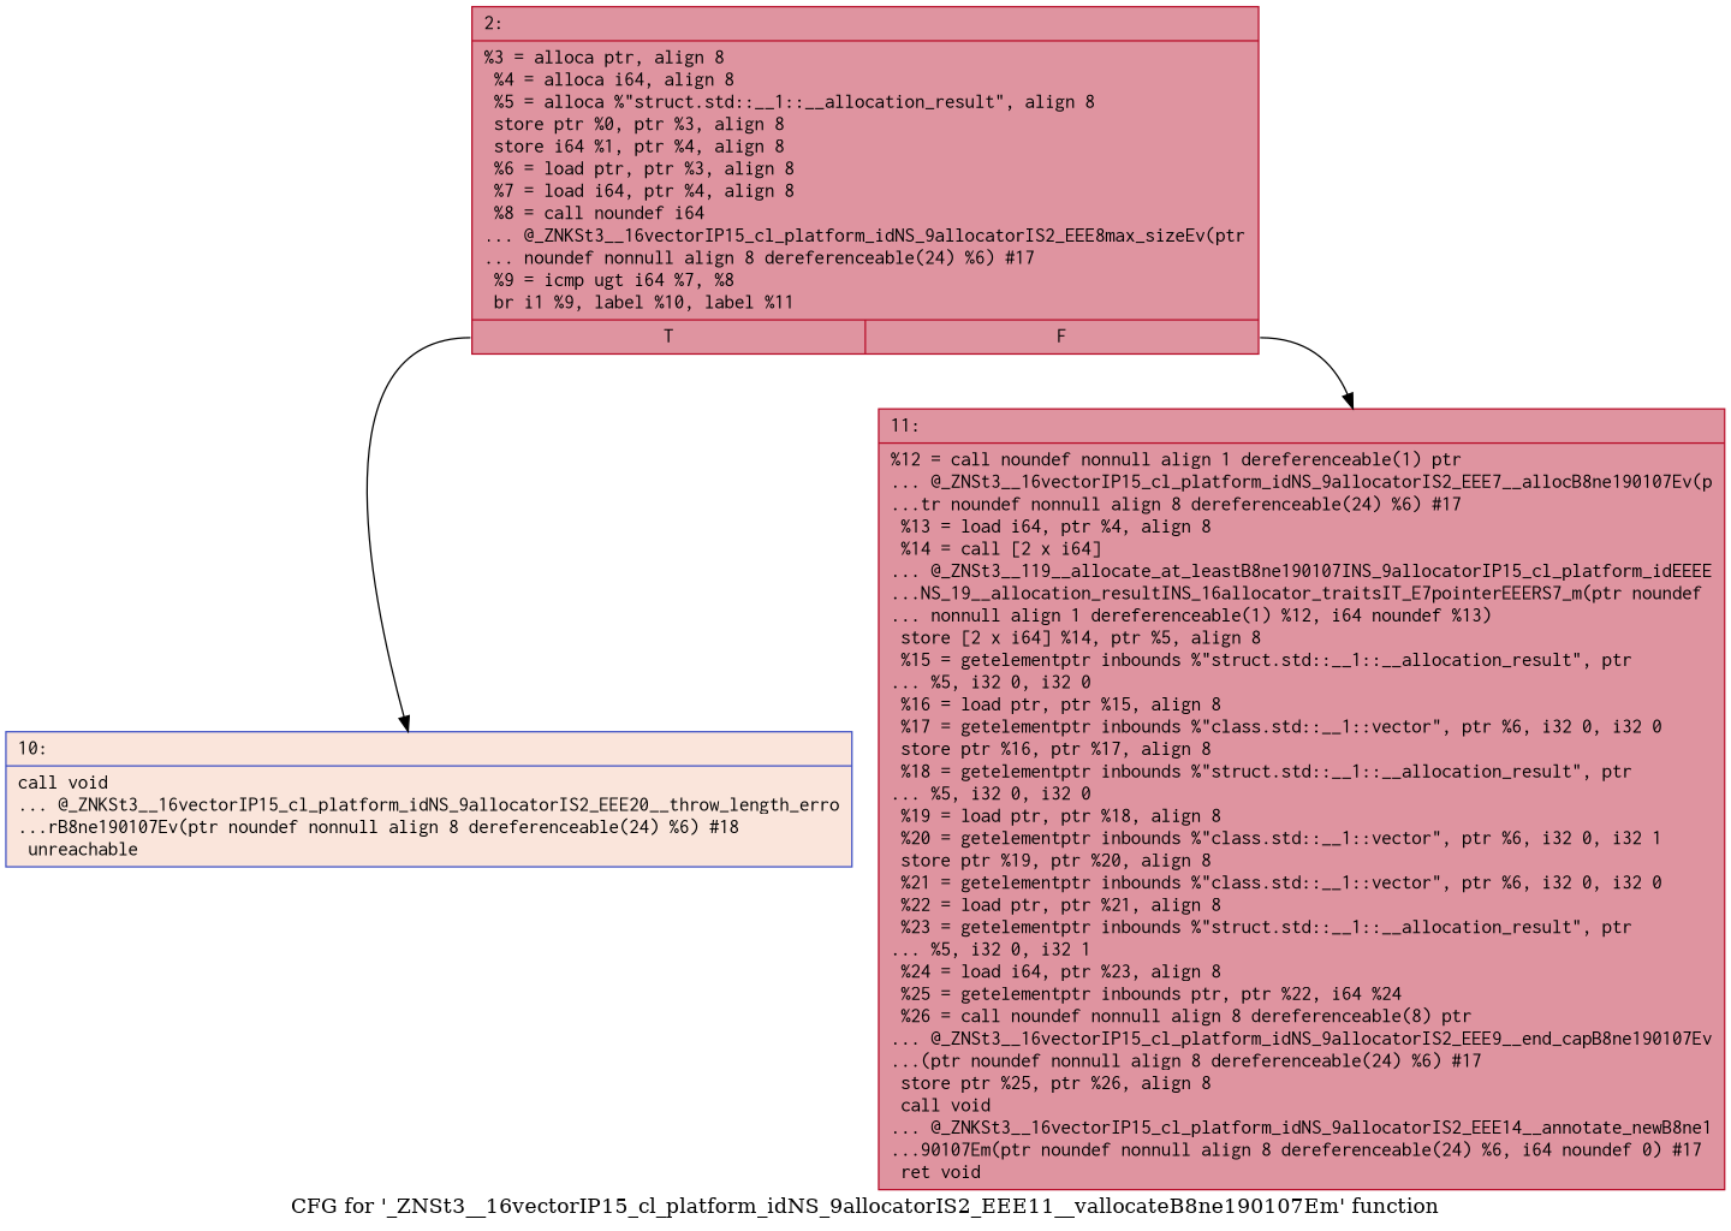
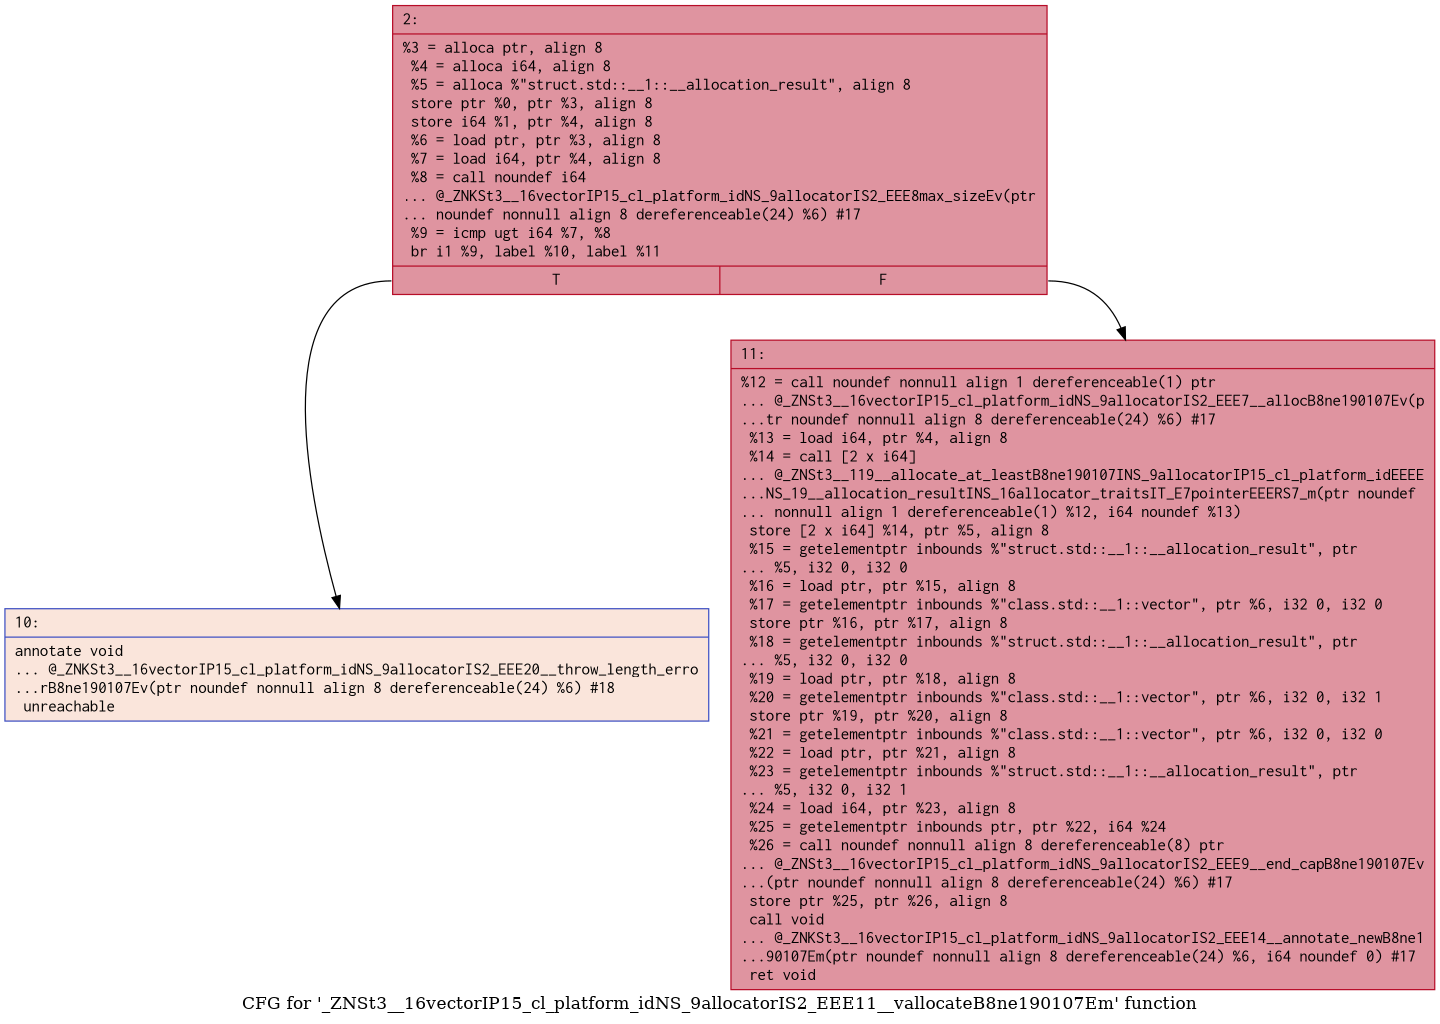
  digraph {
    label="CFG for '_ZNSt3__16vectorIP15_cl_platform_idNS_9allocatorIS2_EEE11__vallocateB8ne190107Em' function"
    node [color="#b70d28ff" fillcolor="#b70d2870" fontname=Courier shape=record style=filled]
    n1 [label="{2:\l|  %3 = alloca ptr, align 8\l  %4 = alloca i64, align 8\l  %5 = alloca %\"struct.std::__1::__allocation_result\", align 8\l  store ptr %0, ptr %3, align 8\l  store i64 %1, ptr %4, align 8\l  %6 = load ptr, ptr %3, align 8\l  %7 = load i64, ptr %4, align 8\l  %8 = call noundef i64\l... @_ZNKSt3__16vectorIP15_cl_platform_idNS_9allocatorIS2_EEE8max_sizeEv(ptr\l... noundef nonnull align 8 dereferenceable(24) %6) #17\l  %9 = icmp ugt i64 %7, %8\l  br i1 %9, label %10, label %11\l|{<s0>T|<s1>F}}"]
-   n2 [color="#3d50c3ff" fillcolor="#f4c5ad70" label="{10:\l|  call void\l... @_ZNKSt3__16vectorIP15_cl_platform_idNS_9allocatorIS2_EEE20__throw_length_erro\l...rB8ne190107Ev(ptr noundef nonnull align 8 dereferenceable(24) %6) #18\l  unreachable\l}"]
+   n2 [color="#3d50c3ff" fillcolor="#f4c5ad70" label="{10:\l|  annotate void\l... @_ZNKSt3__16vectorIP15_cl_platform_idNS_9allocatorIS2_EEE20__throw_length_erro\l...rB8ne190107Ev(ptr noundef nonnull align 8 dereferenceable(24) %6) #18\l  unreachable\l}"]
    n3 [label="{11:\l|  %12 = call noundef nonnull align 1 dereferenceable(1) ptr\l... @_ZNSt3__16vectorIP15_cl_platform_idNS_9allocatorIS2_EEE7__allocB8ne190107Ev(p\l...tr noundef nonnull align 8 dereferenceable(24) %6) #17\l  %13 = load i64, ptr %4, align 8\l  %14 = call [2 x i64]\l... @_ZNSt3__119__allocate_at_leastB8ne190107INS_9allocatorIP15_cl_platform_idEEEE\l...NS_19__allocation_resultINS_16allocator_traitsIT_E7pointerEEERS7_m(ptr noundef\l... nonnull align 1 dereferenceable(1) %12, i64 noundef %13)\l  store [2 x i64] %14, ptr %5, align 8\l  %15 = getelementptr inbounds %\"struct.std::__1::__allocation_result\", ptr\l... %5, i32 0, i32 0\l  %16 = load ptr, ptr %15, align 8\l  %17 = getelementptr inbounds %\"class.std::__1::vector\", ptr %6, i32 0, i32 0\l  store ptr %16, ptr %17, align 8\l  %18 = getelementptr inbounds %\"struct.std::__1::__allocation_result\", ptr\l... %5, i32 0, i32 0\l  %19 = load ptr, ptr %18, align 8\l  %20 = getelementptr inbounds %\"class.std::__1::vector\", ptr %6, i32 0, i32 1\l  store ptr %19, ptr %20, align 8\l  %21 = getelementptr inbounds %\"class.std::__1::vector\", ptr %6, i32 0, i32 0\l  %22 = load ptr, ptr %21, align 8\l  %23 = getelementptr inbounds %\"struct.std::__1::__allocation_result\", ptr\l... %5, i32 0, i32 1\l  %24 = load i64, ptr %23, align 8\l  %25 = getelementptr inbounds ptr, ptr %22, i64 %24\l  %26 = call noundef nonnull align 8 dereferenceable(8) ptr\l... @_ZNSt3__16vectorIP15_cl_platform_idNS_9allocatorIS2_EEE9__end_capB8ne190107Ev\l...(ptr noundef nonnull align 8 dereferenceable(24) %6) #17\l  store ptr %25, ptr %26, align 8\l  call void\l... @_ZNKSt3__16vectorIP15_cl_platform_idNS_9allocatorIS2_EEE14__annotate_newB8ne1\l...90107Em(ptr noundef nonnull align 8 dereferenceable(24) %6, i64 noundef 0) #17\l  ret void\l}"]
    n1 -> n2 [tailport=s0]
    n1 -> n3 [tailport=s1]
  }
